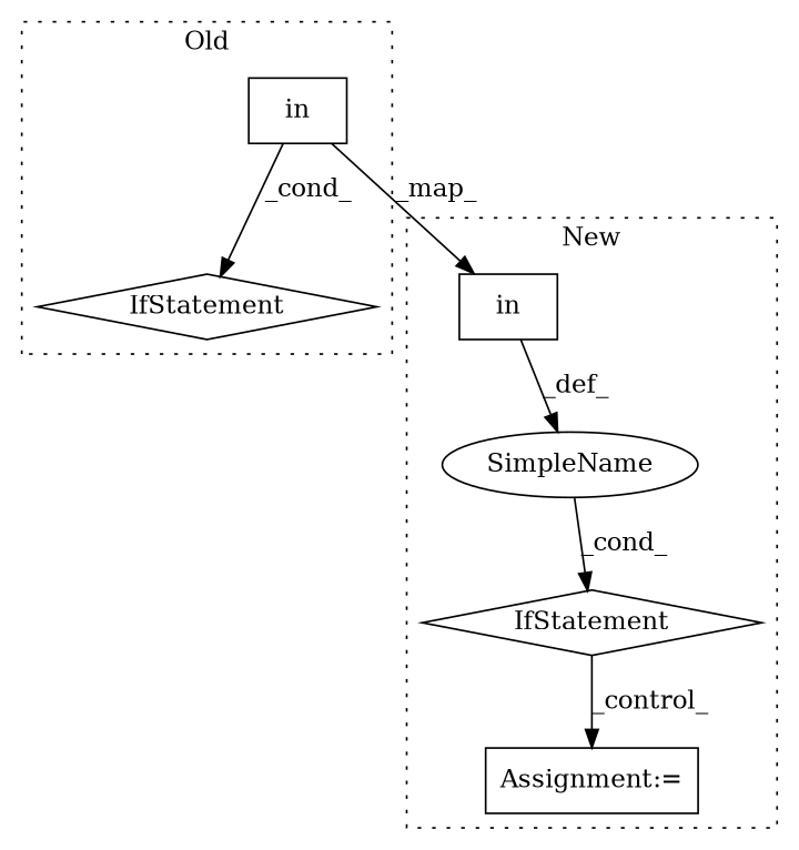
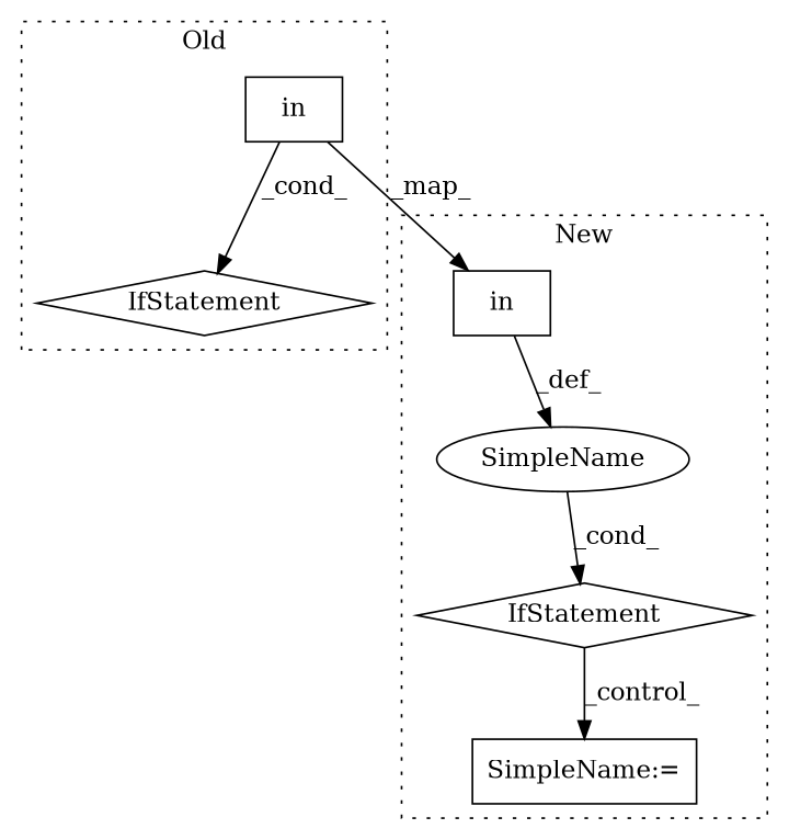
  digraph {
    node [a=105 l=24 shape=box]
    n1 [label=in s=1012]
    n2 [a=25 l="8,2" label=IfStatement s="1004,1036" shape=diamond]
    n3 [label=in s=1142]
    n4 [a=25 l="8,2" label=IfStatement s="1134,1166" shape=diamond]
-   n5 [a=7 l=2 label="Assignment:=" s=1270]
+   n5 [a=7 l=2 label="SimpleName:=" s=1270]
    n6 [a=42 label=SimpleName shape=ellipse l=""]
    subgraph cluster_1 {
      label=Old
      style=dotted
      n1
      n2
    }
    subgraph cluster_2 {
      label=New
      style=dotted
      n3
      n4
      n5
      n6
    }
    n1 -> n2 [label=_cond_]
    n1 -> n3 [label=_map_]
    n3 -> n6 [label=_def_]
    n4 -> n5 [label=_control_]
    n6 -> n4 [label=_cond_]
  }
